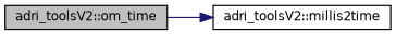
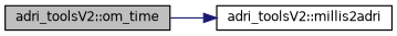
  digraph {
    rankdir=LR
    node [color=black fontname=Helvetica fontsize=10 shape=record style=filled]
    n1 [fillcolor=grey75 fontcolor=black height=0.2 label="adri_toolsV2::om_time" width=0.4]
-   n2 [fillcolor=white height=0.2 label="adri_toolsV2::millis2time" width=0.4]
+   n2 [fillcolor=white height=0.2 label="adri_toolsV2::millis2adri" width=0.4]
    n1 -> n2 [color=midnightblue fontname=Helvetica fontsize=10 labelfontname=Helvetica labelfontsize=10 style=solid]
  }
